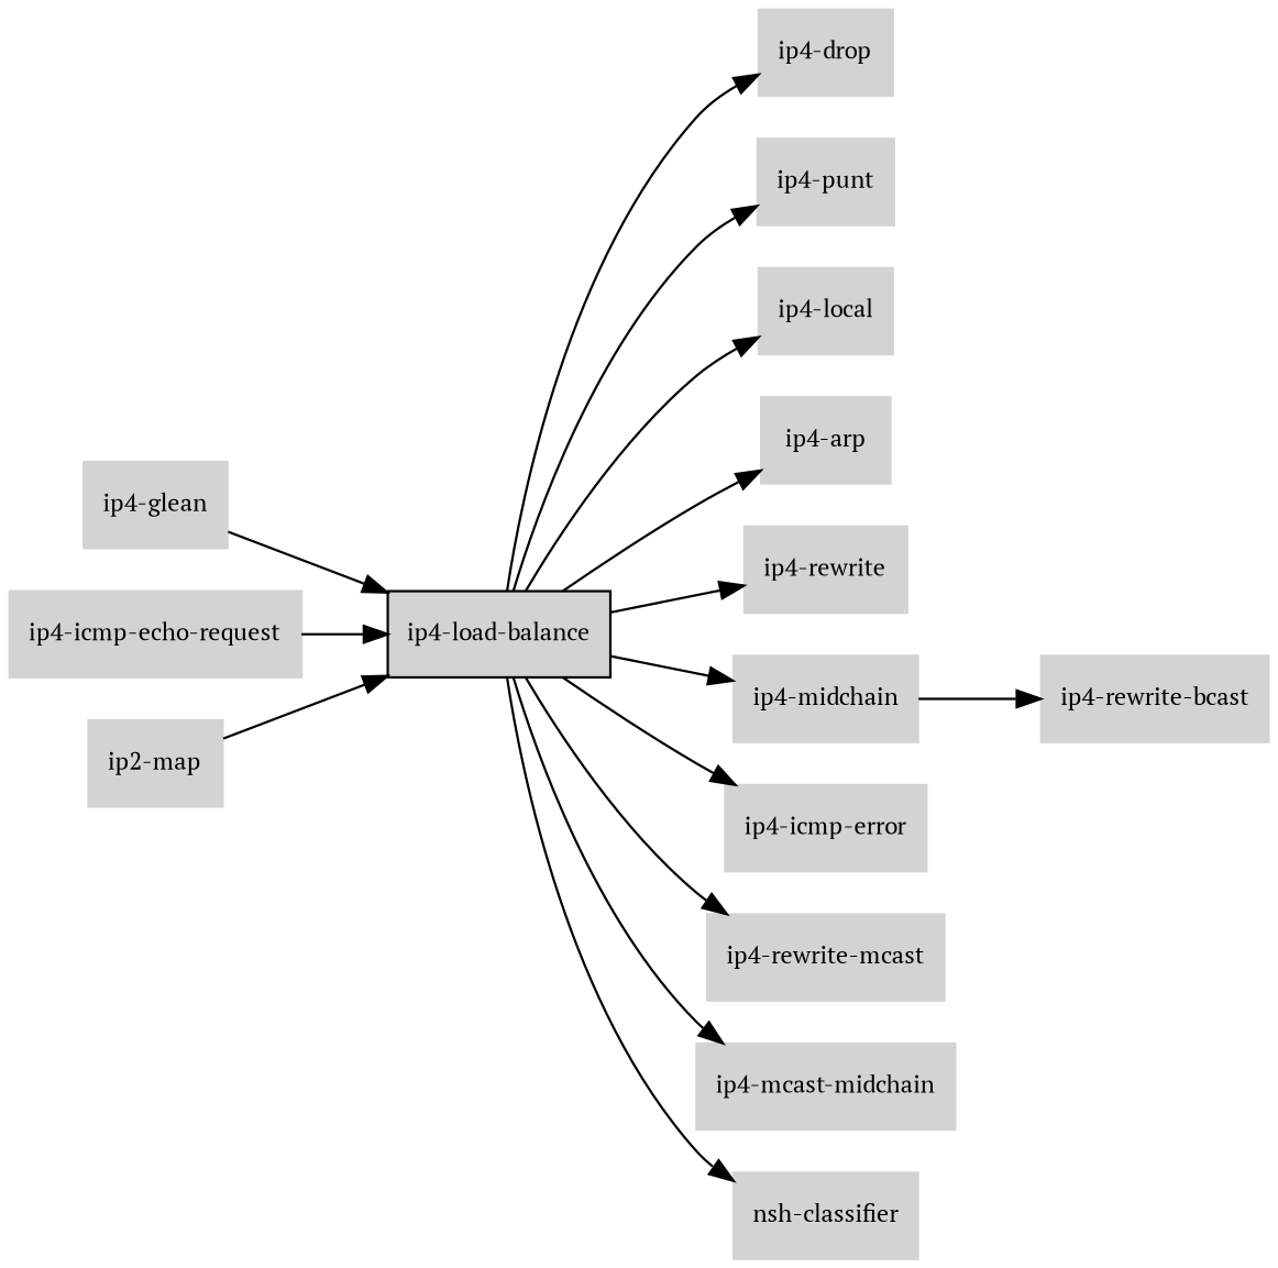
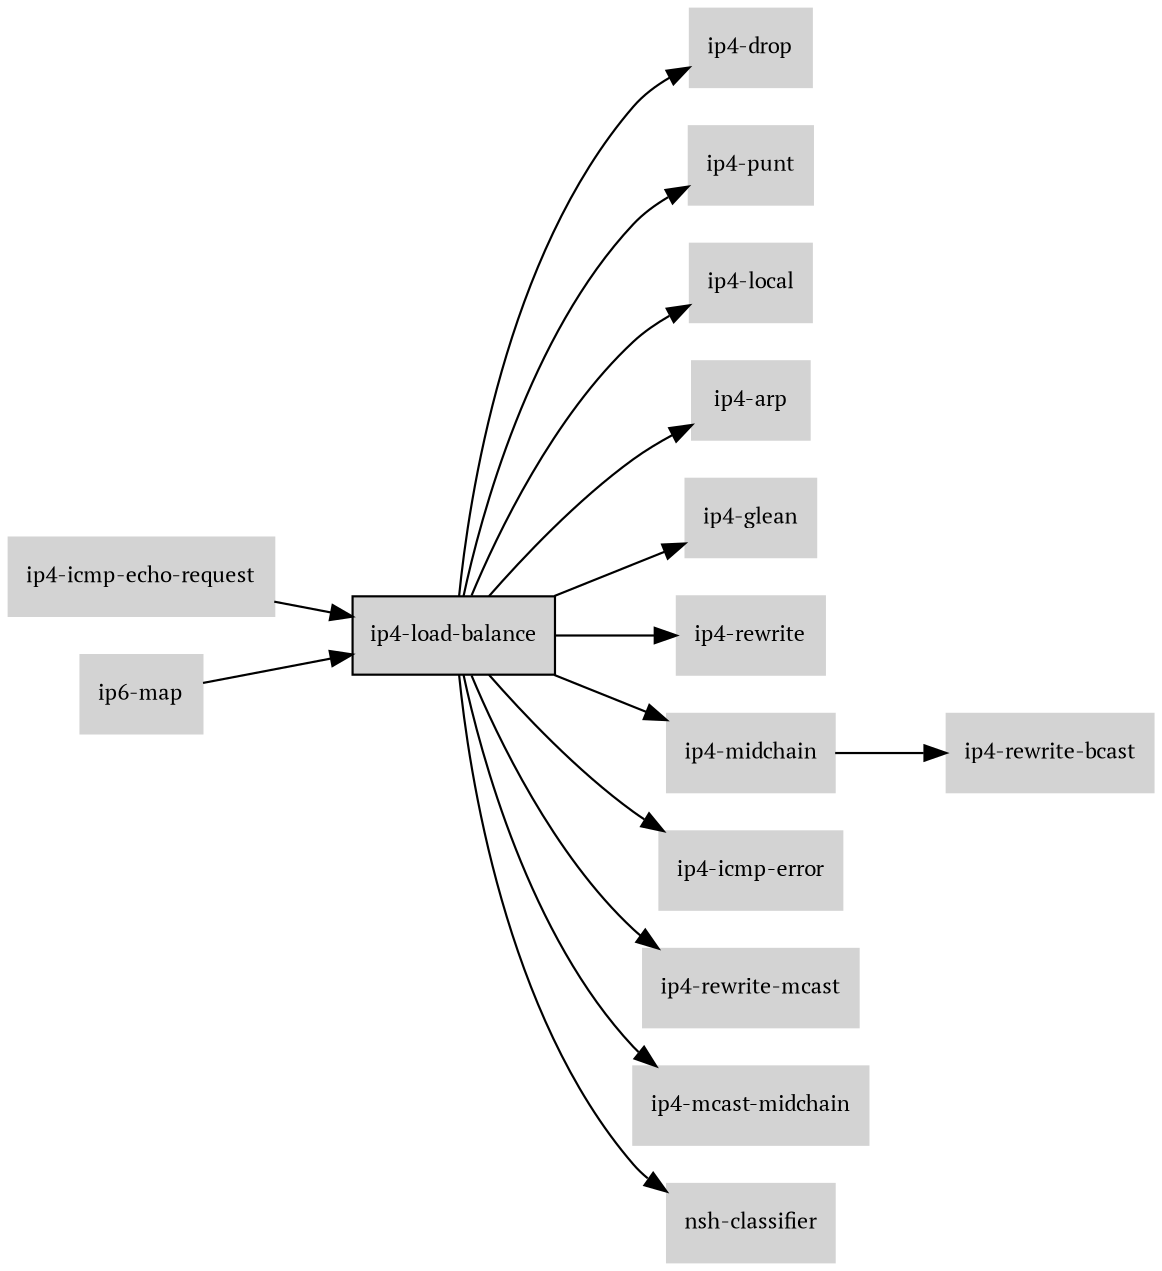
  digraph {
    fontname="PT Serif"
    rankdir=LR
    node [color=lightgray fillcolor=lightgray fontcolor=black fontname="PT Serif" fontsize=10 shape=box style=filled]
    edge [fontname="PT Serif" fontsize=8]
    "ip4-load-balance" [color=black]
    "ip4-drop"
    "ip4-punt"
    "ip4-local"
    "ip4-arp"
    "ip4-glean"
    "ip4-rewrite"
    "ip4-midchain"
    "ip4-icmp-error"
    "ip4-rewrite-mcast"
    "ip4-mcast-midchain"
    "nsh-classifier"
    "ip4-rewrite-bcast"
    "ip4-icmp-echo-request"
-   "ip6-map" [label="ip2-map"]
+   "ip6-map"
    "ip4-load-balance" -> "ip4-drop"
    "ip4-load-balance" -> "ip4-punt"
    "ip4-load-balance" -> "ip4-local"
    "ip4-load-balance" -> "ip4-arp"
-   "ip4-glean" -> "ip4-load-balance"
+   "ip4-load-balance" -> "ip4-glean"
    "ip4-load-balance" -> "ip4-rewrite"
    "ip4-load-balance" -> "ip4-midchain"
    "ip4-load-balance" -> "ip4-icmp-error"
    "ip4-load-balance" -> "ip4-rewrite-mcast"
    "ip4-load-balance" -> "ip4-mcast-midchain"
    "ip4-load-balance" -> "nsh-classifier"
    "ip4-midchain" -> "ip4-rewrite-bcast"
    "ip4-icmp-echo-request" -> "ip4-load-balance"
    "ip6-map" -> "ip4-load-balance"
  }
